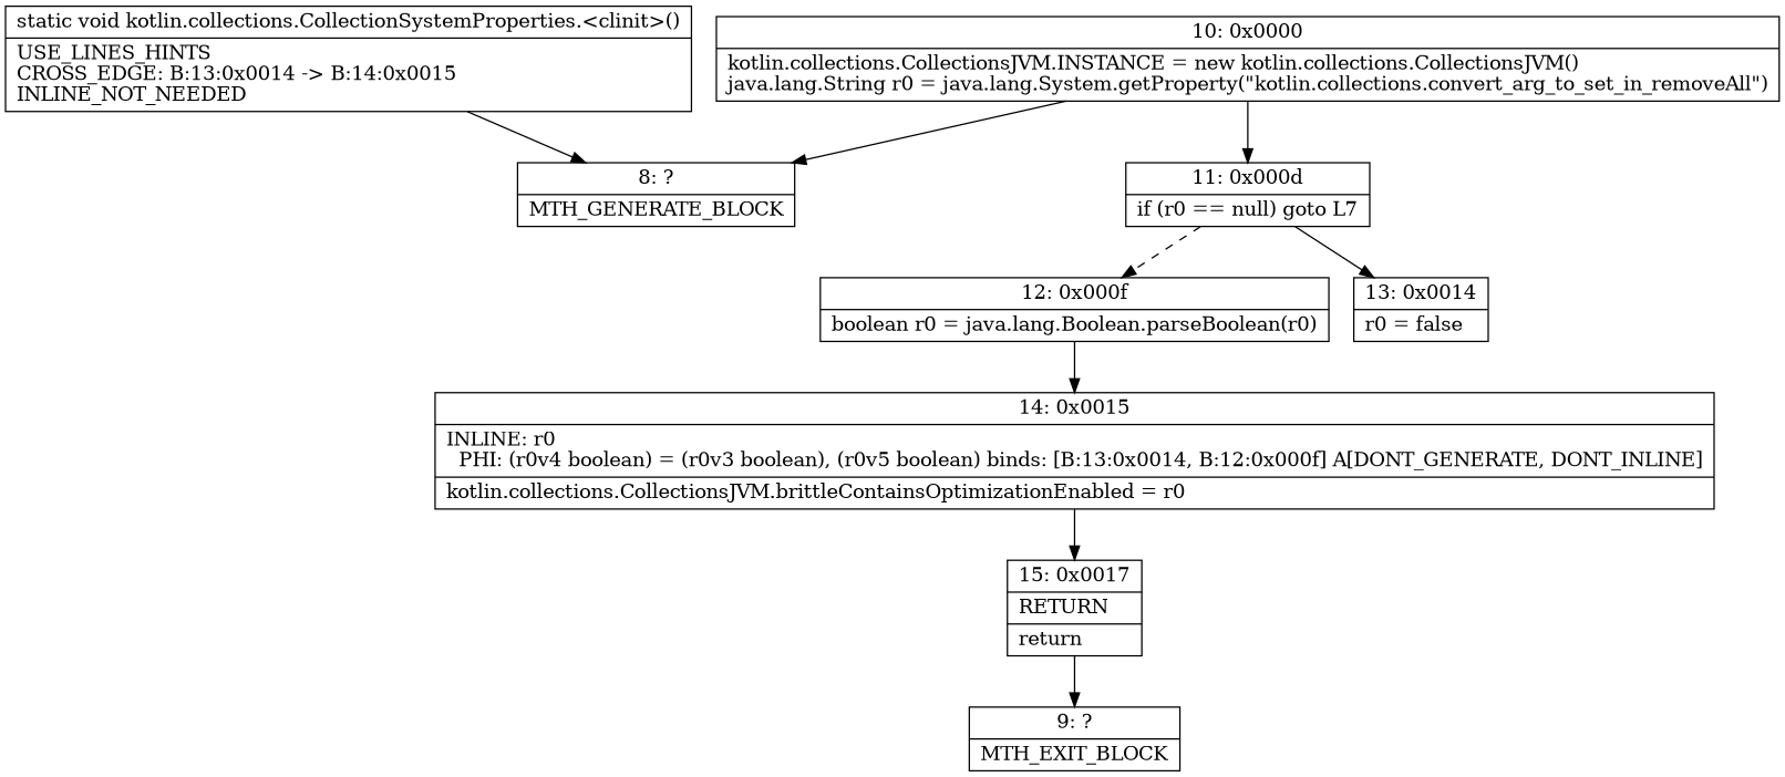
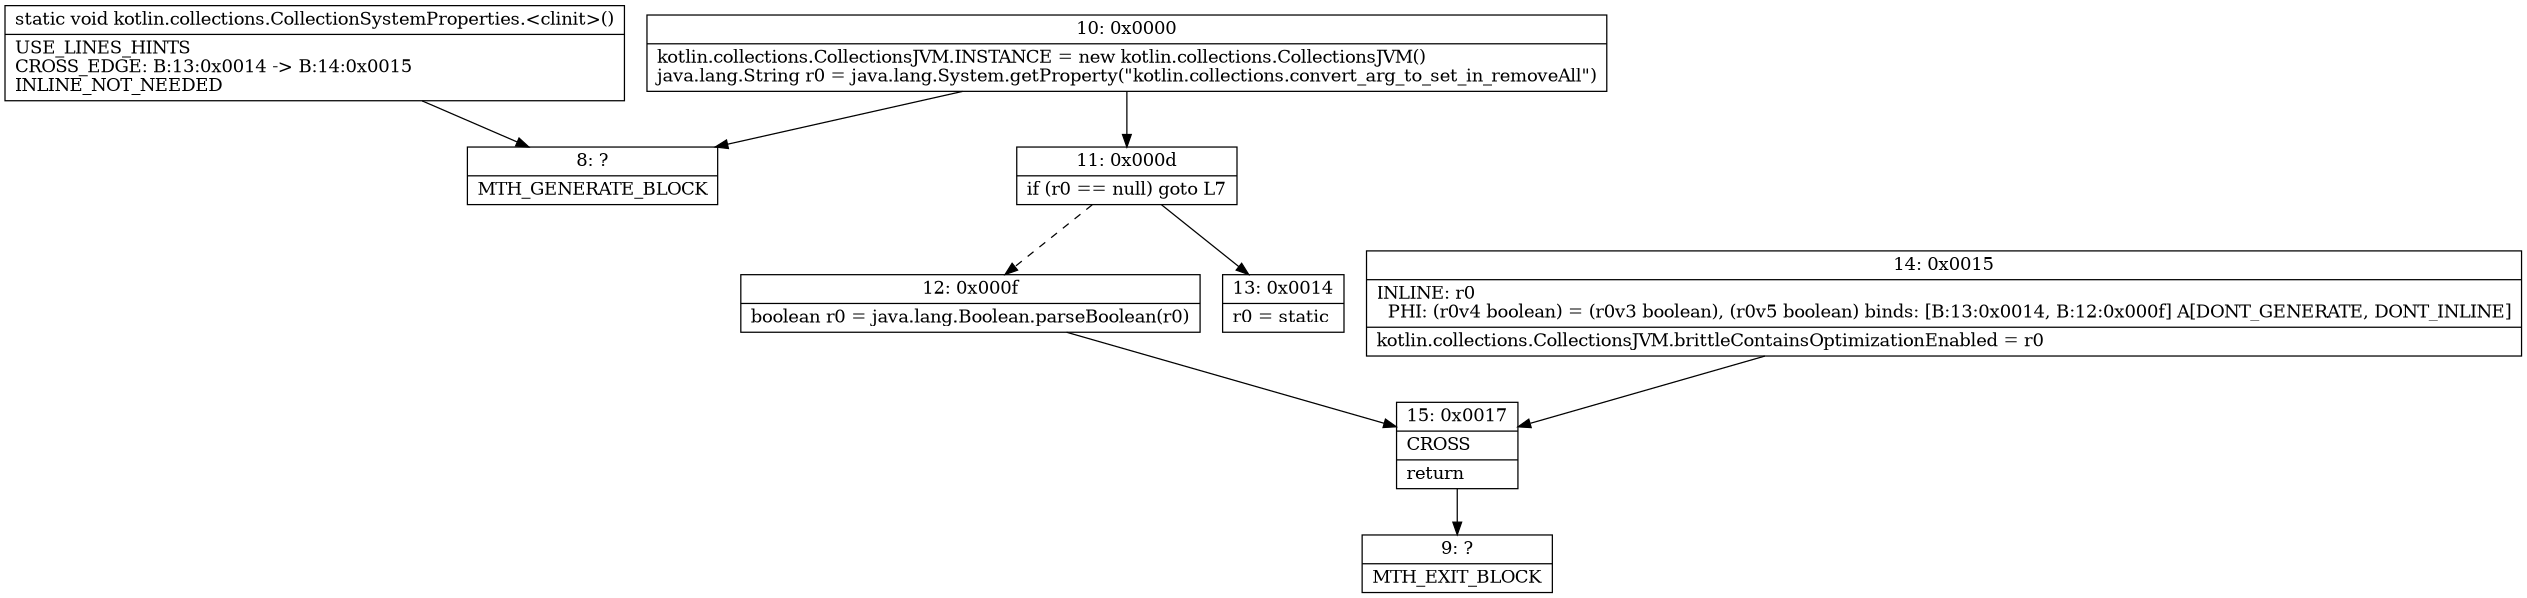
  digraph {
    node [shape=record]
    n1 [label="{8\:\ ?|MTH_GENERATE_BLOCK\l}"]
    n2 [label="{10\:\ 0x0000|kotlin.collections.CollectionsJVM.INSTANCE = new kotlin.collections.CollectionsJVM()\ljava.lang.String r0 = java.lang.System.getProperty(\"kotlin.collections.convert_arg_to_set_in_removeAll\")\l}"]
    n3 [label="{11\:\ 0x000d|if (r0 == null) goto L7\l}"]
    n4 [label="{12\:\ 0x000f|boolean r0 = java.lang.Boolean.parseBoolean(r0)\l}"]
-   n5 [label="{13\:\ 0x0014|r0 = false\l}"]
+   n5 [label="{13\:\ 0x0014|r0 = static\l}"]
    n6 [label="{14\:\ 0x0015|INLINE: r0 \l  PHI: (r0v4 boolean) = (r0v3 boolean), (r0v5 boolean) binds: [B:13:0x0014, B:12:0x000f] A[DONT_GENERATE, DONT_INLINE]\l|kotlin.collections.CollectionsJVM.brittleContainsOptimizationEnabled = r0\l}"]
-   n7 [label="{15\:\ 0x0017|RETURN\l|return\l}"]
+   n7 [label="{15\:\ 0x0017|CROSS\l|return\l}"]
    n8 [label="{9\:\ ?|MTH_EXIT_BLOCK\l}"]
    n9 [label="{static void kotlin.collections.CollectionSystemProperties.\<clinit\>()  | USE_LINES_HINTS\lCROSS_EDGE: B:13:0x0014 \-\> B:14:0x0015\lINLINE_NOT_NEEDED\l}"]
    n2 -> n1
    n2 -> n3
    n3 -> n4 [style=dashed]
    n3 -> n5
-   n4 -> n6
+   n4 -> n7
    n6 -> n7
    n7 -> n8
    n9 -> n1
  }
